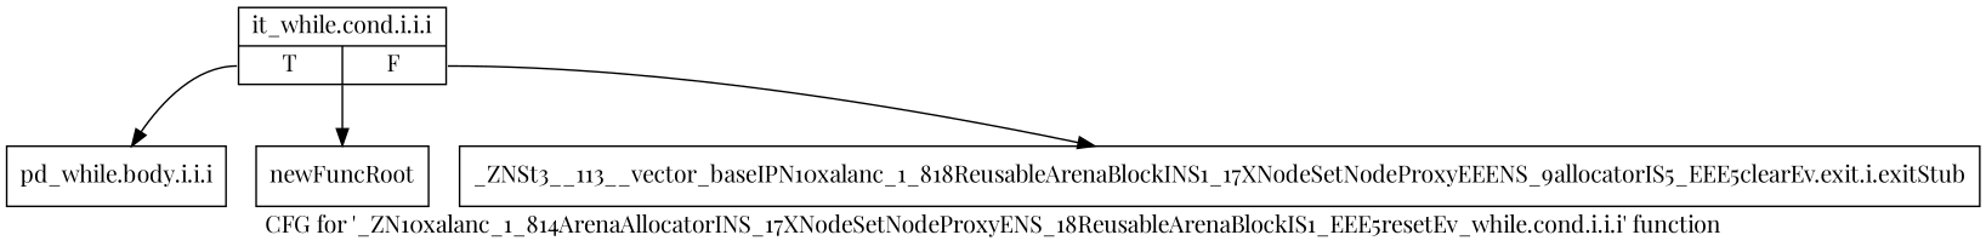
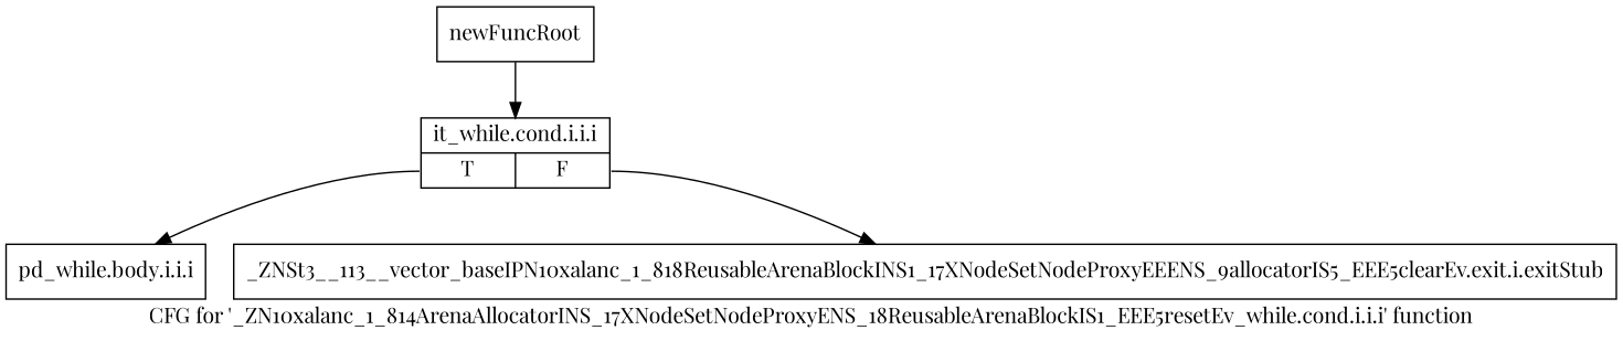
  digraph {
    fontname="Playfair Display"
    label="CFG for '_ZN10xalanc_1_814ArenaAllocatorINS_17XNodeSetNodeProxyENS_18ReusableArenaBlockIS1_EEE5resetEv_while.cond.i.i.i' function"
    node [fontname="Playfair Display" shape=record]
    edge [fontname="Playfair Display" style=solid]
    n1 [label="{newFuncRoot}"]
    n2 [label="{it_while.cond.i.i.i|{<s0>T|<s1>F}}"]
    n3 [label="{_ZNSt3__113__vector_baseIPN10xalanc_1_818ReusableArenaBlockINS1_17XNodeSetNodeProxyEEENS_9allocatorIS5_EEE5clearEv.exit.i.exitStub}"]
    n4 [label="{pd_while.body.i.i.i}"]
-   n2 -> n1
+   n1 -> n2
    n2 -> n3 [tailport=s1]
    n2 -> n4 [tailport=s0]
  }
